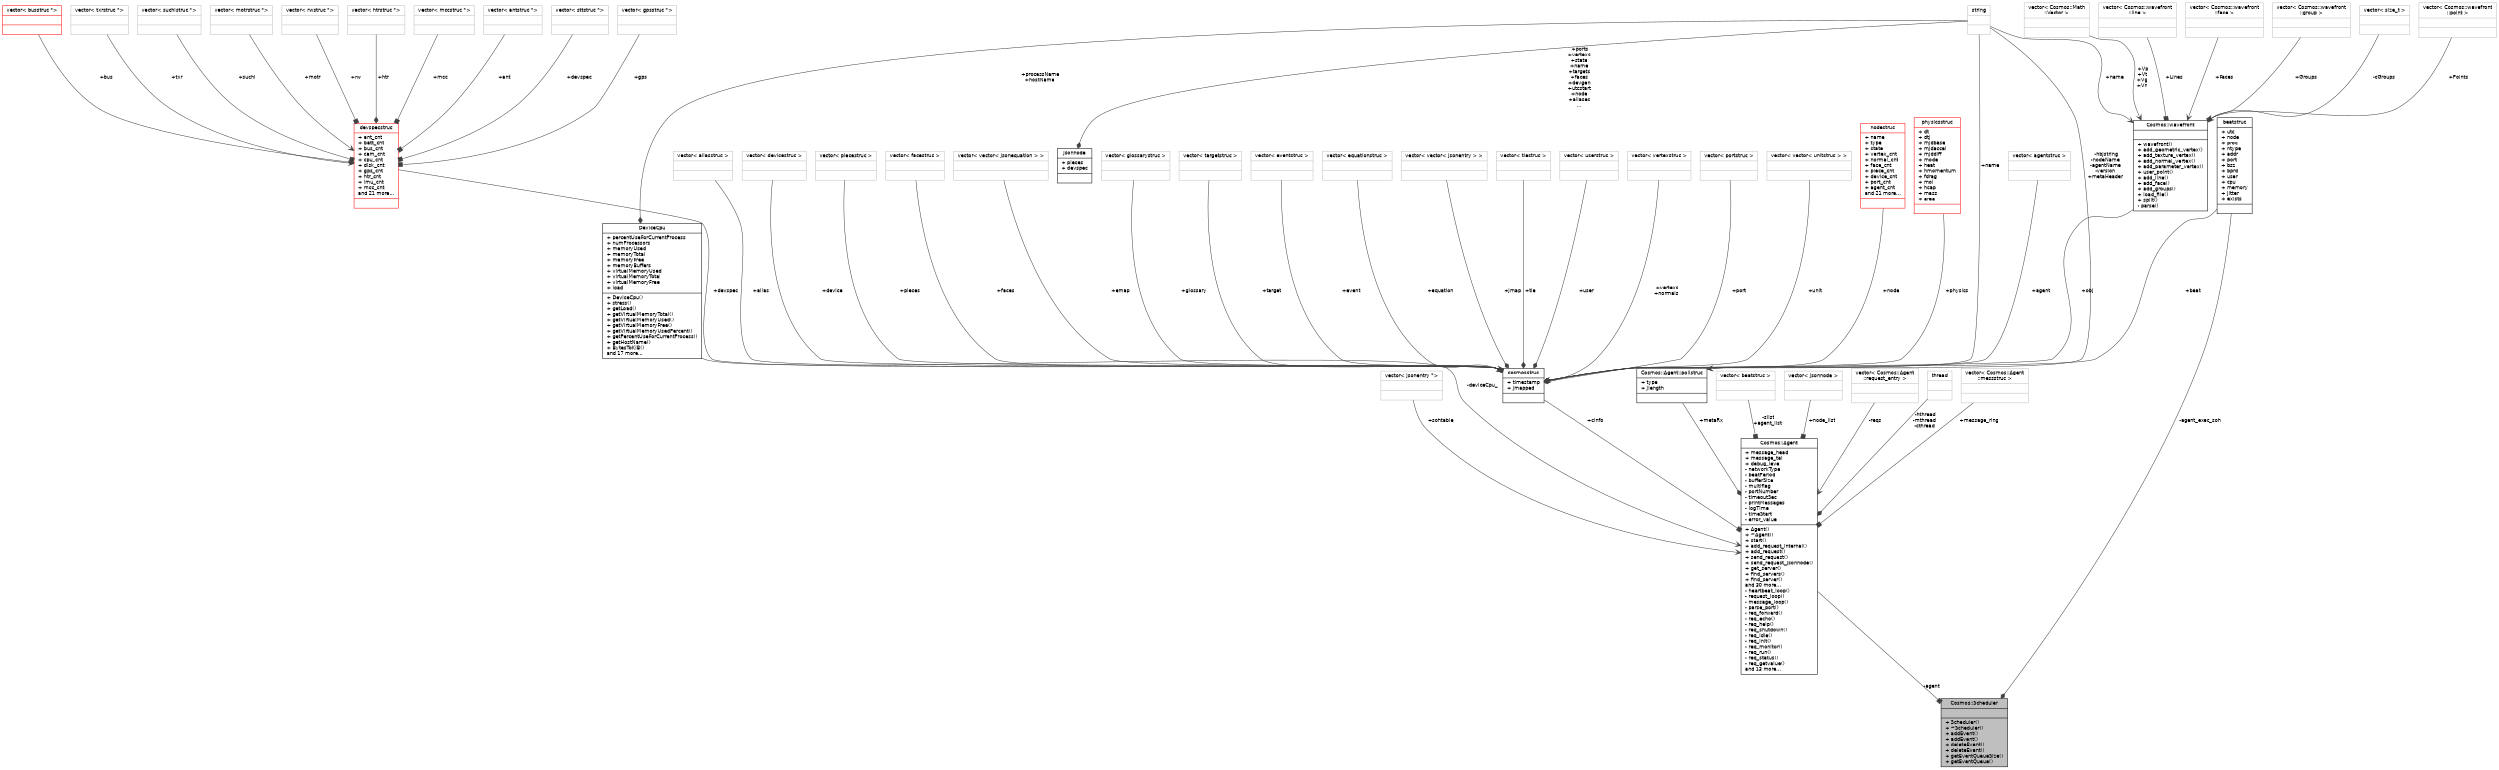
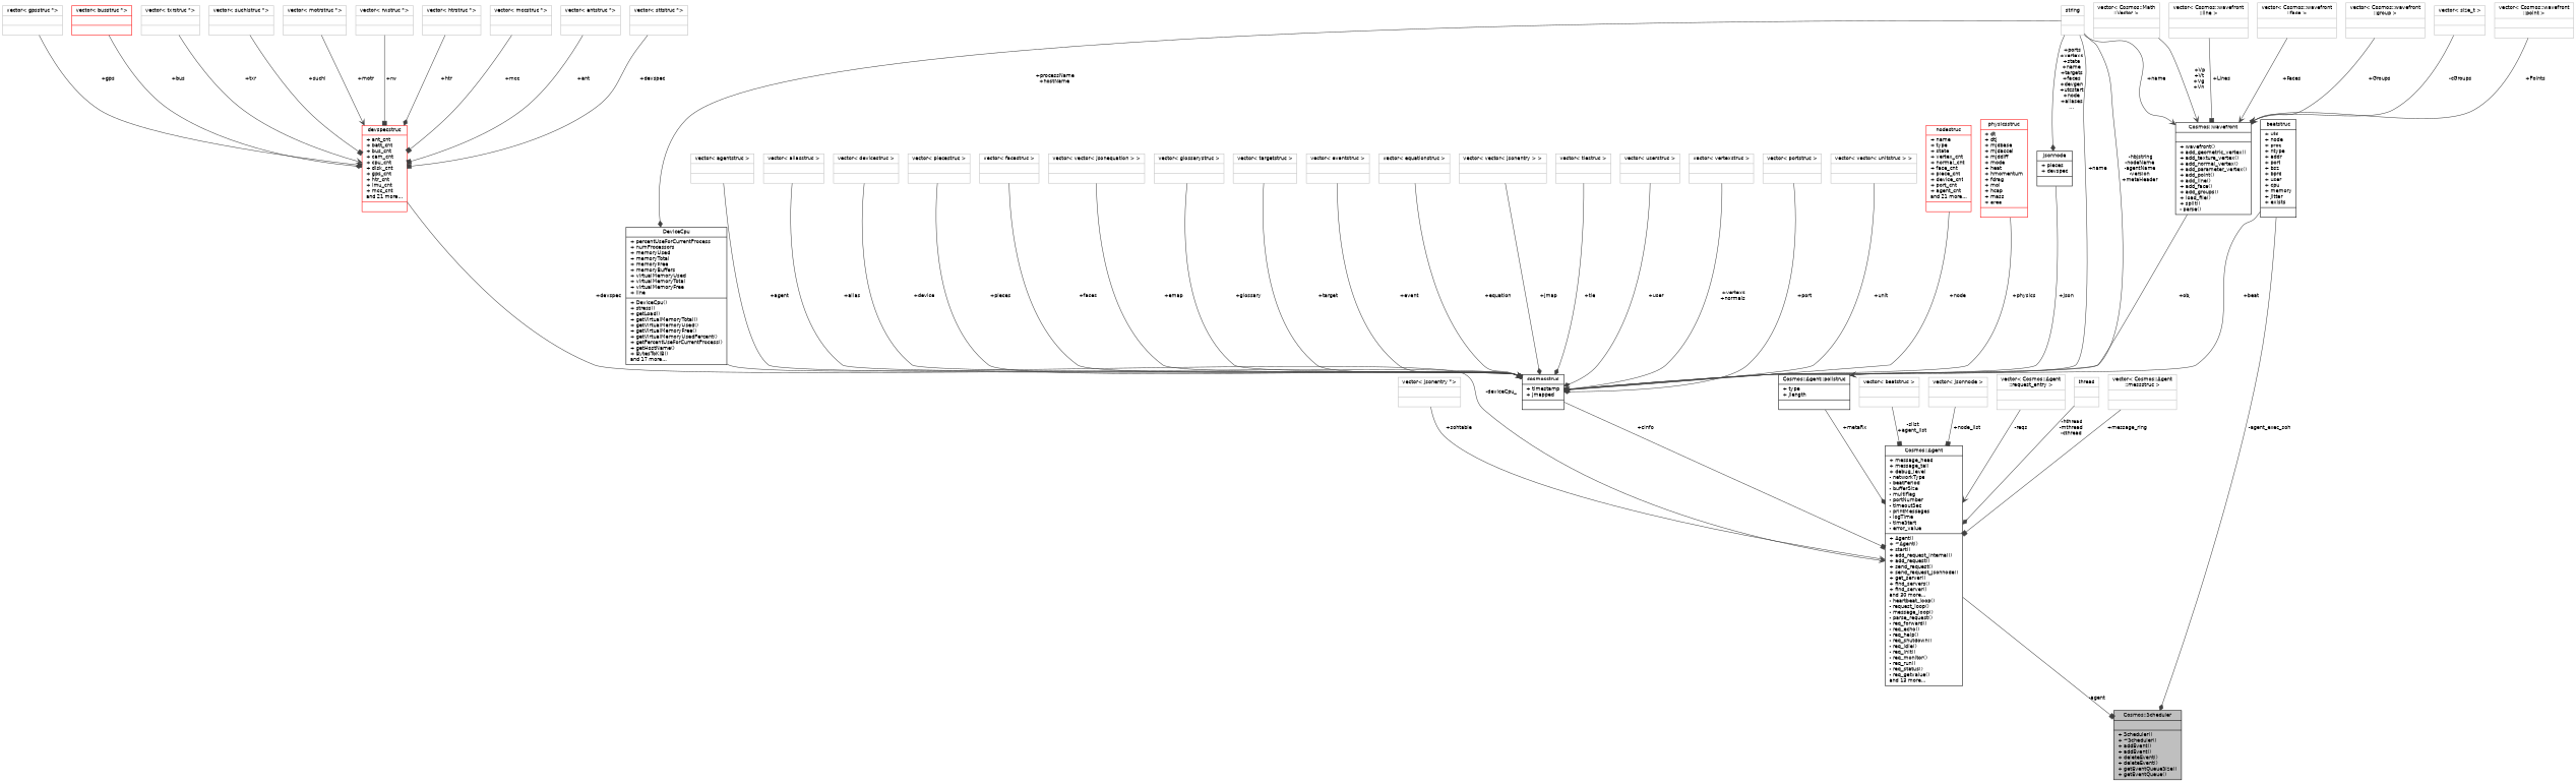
  digraph {
    node [color=grey75 fillcolor=white fontname=Helvetica fontsize=10 shape=record style=filled]
    edge [arrowhead=diamond color=grey25 fontname=Helvetica fontsize=10 labelfontname=Helvetica labelfontsize=10 style=solid]
    n1 [color=black fillcolor=grey75 fontcolor=black height=0.2 label="{Cosmos::Scheduler\n||+ Scheduler()\l+ ~Scheduler()\l+ addEvent()\l+ addEvent()\l+ deleteEvent()\l+ deleteEvent()\l+ getEventQueueSize()\l+ getEventQueue()\l}" width=0.4]
-   n2 [color=black height=0.2 label="{Cosmos::Agent\n|+ message_head\l+ message_tail\l+ debug_level\l- networkType\l- beatPeriod\l- bufferSize\l- multiflag\l- portNumber\l- timeoutSec\l- printMessages\l- logTime\l- timeStart\l- error_value\l|+ Agent()\l+ ~Agent()\l+ start()\l+ add_request_internal()\l+ add_request()\l+ send_request()\l+ send_request_jsonnode()\l+ get_server()\l+ find_servers()\l+ find_server()\land 30 more...\l- heartbeat_loop()\l- request_loop()\l- message_loop()\l- parse_port()\l- req_forward()\l- req_echo()\l- req_help()\l- req_shutdown()\l- req_idle()\l- req_init()\l- req_monitor()\l- req_run()\l- req_status()\l- req_getvalue()\land 13 more...\l}" width=0.4]
+   n2 [color=black height=0.2 label="{Cosmos::Agent\n|+ message_head\l+ message_tail\l+ debug_level\l- networkType\l- beatPeriod\l- bufferSize\l- multiflag\l- portNumber\l- timeoutSec\l- printMessages\l- logTime\l- timeStart\l- error_value\l|+ Agent()\l+ ~Agent()\l+ start()\l+ add_request_internal()\l+ add_request()\l+ send_request()\l+ send_request_jsonnode()\l+ get_server()\l+ find_servers()\l+ find_server()\land 30 more...\l- heartbeat_loop()\l- request_loop()\l- message_loop()\l- parse_request()\l- req_forward()\l- req_echo()\l- req_help()\l- req_shutdown()\l- req_idle()\l- req_init()\l- req_monitor()\l- req_run()\l- req_status()\l- req_getvalue()\land 13 more...\l}" width=0.4]
    n3 [height=0.2 label="{vector\< beatstruc \>\n||}" width=0.4]
    n4 [height=0.2 label="{vector\< jsonentry *\>\n||}" width=0.4]
-   n5 [color=black height=0.2 label="{DeviceCpu\n|+ percentUseForCurrentProcess\l+ numProcessors\l+ memoryUsed\l+ memoryTotal\l+ memoryFree\l+ memoryBuffers\l+ virtualMemoryUsed\l+ virtualMemoryTotal\l+ virtualMemoryFree\l+ load\l|+ DeviceCpu()\l+ stress()\l+ getLoad()\l+ getVirtualMemoryTotal()\l+ getVirtualMemoryUsed()\l+ getVirtualMemoryFree()\l+ getVirtualMemoryUsedPercent()\l+ getPercentUseForCurrentProcess()\l+ getHostName()\l+ BytesToKiB()\land 17 more...\l}" width=0.4]
+   n5 [color=black height=0.2 label="{DeviceCpu\n|+ percentUseForCurrentProcess\l+ numProcessors\l+ memoryUsed\l+ memoryTotal\l+ memoryFree\l+ memoryBuffers\l+ virtualMemoryUsed\l+ virtualMemoryTotal\l+ virtualMemoryFree\l+ line\l|+ DeviceCpu()\l+ stress()\l+ getLoad()\l+ getVirtualMemoryTotal()\l+ getVirtualMemoryUsed()\l+ getVirtualMemoryFree()\l+ getVirtualMemoryUsedPercent()\l+ getPercentUseForCurrentProcess()\l+ getHostName()\l+ BytesToKiB()\land 17 more...\l}" width=0.4]
    n6 [height=0.2 label="{string\n||}" width=0.4]
    n7 [color=black height=0.2 label="{cosmosstruc\n|+ timestamp\l+ jmapped\l|}" width=0.4]
    n8 [color=black height=0.2 label="{jsonnode\n|+ pieces\l+ devspec\l|}" width=0.4]
-   n9 [color=black height=0.2 label="{Cosmos::wavefront\n||+ wavefront()\l+ add_geometric_vertex()\l+ add_texture_vertex()\l+ add_normal_vertex()\l+ add_parameter_vertex()\l+ user_point()\l+ add_line()\l+ add_face()\l+ add_groups()\l+ load_file()\l+ split()\l- parse()\l}" width=0.4]
+   n9 [color=black height=0.2 label="{Cosmos::wavefront\n||+ wavefront()\l+ add_geometric_vertex()\l+ add_texture_vertex()\l+ add_normal_vertex()\l+ add_parameter_vertex()\l+ add_point()\l+ add_line()\l+ add_face()\l+ add_groups()\l+ load_file()\l+ split()\l- parse()\l}" width=0.4]
    n10 [color=black height=0.2 label="{Cosmos::Agent::pollstruc\n|+ type\l+ jlength\l|}" width=0.4]
    n11 [height=0.2 label="{vector\< jsonnode \>\n||}" width=0.4]
    n12 [height=0.2 label="{vector\< agentstruc \>\n||}" width=0.4]
    n13 [height=0.2 label="{vector\< aliasstruc \>\n||}" width=0.4]
    n14 [height=0.2 label="{vector\< devicestruc \>\n||}" width=0.4]
    n15 [height=0.2 label="{vector\< piecestruc \>\n||}" width=0.4]
    n16 [height=0.2 label="{vector\< facestruc \>\n||}" width=0.4]
    n17 [height=0.2 label="{vector\< Cosmos::wavefront\l::line \>\n||}" width=0.4]
    n18 [height=0.2 label="{vector\< Cosmos::wavefront\l::face \>\n||}" width=0.4]
    n19 [height=0.2 label="{vector\< Cosmos::wavefront\l::group \>\n||}" width=0.4]
    n20 [height=0.2 label="{vector\< size_t \>\n||}" width=0.4]
    n21 [height=0.2 label="{vector\< Cosmos::wavefront\l::point \>\n||}" width=0.4]
    n22 [height=0.2 label="{vector\< Cosmos::Math\l::Vector \>\n||}" width=0.4]
    n23 [height=0.2 label="{vector\< vector\< jsonequation \> \>\n||}" width=0.4]
    n24 [color=red height=0.2 label="{devspecstruc\n|+ ant_cnt\l+ batt_cnt\l+ bus_cnt\l+ cam_cnt\l+ cpu_cnt\l+ disk_cnt\l+ gps_cnt\l+ htr_cnt\l+ imu_cnt\l+ mcc_cnt\land 21 more...\l|}" width=0.4]
    n25 [height=0.2 label="{vector\< sttstruc *\>\n||}" width=0.4]
    n26 [height=0.2 label="{vector\< gpsstruc *\>\n||}" width=0.4]
    n27 [color=red height=0.2 label="{vector\< busstruc *\>\n||}" width=0.4]
    n28 [height=0.2 label="{vector\< txrstruc *\>\n||}" width=0.4]
    n29 [height=0.2 label="{vector\< suchistruc *\>\n||}" width=0.4]
    n30 [height=0.2 label="{vector\< motrstruc *\>\n||}" width=0.4]
    n31 [height=0.2 label="{vector\< rwstruc *\>\n||}" width=0.4]
    n32 [height=0.2 label="{vector\< htrstruc *\>\n||}" width=0.4]
    n33 [height=0.2 label="{vector\< mccstruc *\>\n||}" width=0.4]
    n34 [height=0.2 label="{vector\< antstruc *\>\n||}" width=0.4]
    n35 [height=0.2 label="{vector\< glossarystruc \>\n||}" width=0.4]
    n36 [height=0.2 label="{vector\< targetstruc \>\n||}" width=0.4]
    n37 [height=0.2 label="{vector\< eventstruc \>\n||}" width=0.4]
    n38 [height=0.2 label="{vector\< equationstruc \>\n||}" width=0.4]
    n39 [height=0.2 label="{vector\< vector\< jsonentry \> \>\n||}" width=0.4]
    n40 [height=0.2 label="{vector\< tlestruc \>\n||}" width=0.4]
    n41 [height=0.2 label="{vector\< userstruc \>\n||}" width=0.4]
    n42 [height=0.2 label="{vector\< vertexstruc \>\n||}" width=0.4]
    n43 [height=0.2 label="{vector\< portstruc \>\n||}" width=0.4]
    n44 [height=0.2 label="{vector\< vector\< unitstruc \> \>\n||}" width=0.4]
    n45 [color=red height=0.2 label="{nodestruc\n|+ name\l+ type\l+ state\l+ vertex_cnt\l+ normal_cnt\l+ face_cnt\l+ piece_cnt\l+ device_cnt\l+ port_cnt\l+ agent_cnt\land 21 more...\l|}" width=0.4]
    n46 [color=red height=0.2 label="{physicsstruc\n|+ dt\l+ dtj\l+ mjdbase\l+ mjdaccel\l+ mjddiff\l+ mode\l+ heat\l+ hmomentum\l+ fdrag\l+ moi\l+ hcap\l+ mass\l+ area\l|}" width=0.4]
    n47 [height=0.2 label="{vector\< Cosmos::Agent\l::request_entry \>\n||}" width=0.4]
    n48 [color=black height=0.2 label="{beatstruc\n|+ utc\l+ node\l+ proc\l+ ntype\l+ addr\l+ port\l+ bsz\l+ bprd\l+ user\l+ cpu\l+ memory\l+ jitter\l+ exists\l|}" width=0.4]
    n49 [height=0.2 label="{thread\n||}" width=0.4]
    n50 [height=0.2 label="{vector\< Cosmos::Agent\l::messstruc \>\n||}" width=0.4]
    n2 -> n1 [arrowhead=box label=" -agent"]
    n3 -> n2 [arrowhead=box label=" -slist\n+agent_list"]
    n4 -> n2 [arrowhead=vee label=" +sohtable"]
    n5 -> n2 [arrowhead=vee label=" -deviceCpu_"]
    n6 -> n5 [label=" +processName\n+hostName"]
    n6 -> n7 [arrowhead=vee label=" +name"]
    n6 -> n8 [label=" +ports\n+vertexs\n+state\n+name\n+targets\n+faces\n+devgen\n+utcstart\n+node\n+aliases\n..."]
    n6 -> n9 [arrowhead=vee label=" +name"]
    n6 -> n10 [arrowhead=vee label=" -hbjstring\n-nodeName\n-agentName\n-version\n+metaHeader"]
    n7 -> n2 [arrowhead=box label=" +cinfo"]
+   n8 -> n7 [arrowhead=box label=" +json"]
    n9 -> n7 [label=" +obj"]
    n10 -> n2 [label=" +metaRx"]
    n11 -> n2 [arrowhead=box label=" +node_list"]
    n12 -> n7 [label=" +agent"]
    n13 -> n7 [arrowhead=box label=" +alias"]
    n14 -> n7 [arrowhead=vee label=" +device"]
    n15 -> n7 [arrowhead=box label=" +pieces"]
    n16 -> n7 [label=" +faces"]
    n17 -> n9 [arrowhead=box label=" +Lines"]
    n18 -> n9 [arrowhead=vee label=" +Faces"]
    n19 -> n9 [arrowhead=vee label=" +Groups"]
    n20 -> n9 [arrowhead=box label=" -cGroups"]
    n21 -> n9 [arrowhead=vee label=" +Points"]
    n22 -> n9 [arrowhead=vee label=" +Vp\n+Vt\n+Vg\n+Vn"]
    n23 -> n7 [arrowhead=vee label=" +emap"]
    n24 -> n7 [label=" +devspec"]
    n25 -> n24 [arrowhead=box label=" +devspec"]
    n26 -> n24 [arrowhead=box label=" +gps"]
    n27 -> n24 [label=" +bus"]
    n28 -> n24 [arrowhead=vee label=" +txr"]
    n29 -> n24 [arrowhead=box label=" +suchi"]
    n30 -> n24 [arrowhead=vee label=" +motr"]
    n31 -> n24 [arrowhead=box label=" +rw"]
    n32 -> n24 [label=" +htr"]
    n33 -> n24 [arrowhead=box label=" +mcc"]
    n34 -> n24 [arrowhead=box label=" +ant"]
    n35 -> n7 [arrowhead=vee label=" +glossary"]
    n36 -> n7 [label=" +target"]
    n37 -> n7 [label=" +event"]
    n38 -> n7 [arrowhead=vee label=" +equation"]
    n39 -> n7 [label=" +jmap"]
    n40 -> n7 [label=" +tle"]
    n41 -> n7 [label=" +user"]
    n42 -> n7 [label=" +vertexs\n+normals"]
    n43 -> n7 [label=" +port"]
    n44 -> n7 [label=" +unit"]
    n45 -> n7 [label=" +node"]
    n46 -> n7 [arrowhead=vee label=" +physics"]
    n47 -> n2 [arrowhead=vee label=" -reqs"]
    n48 -> n1 [label=" -agent_exec_soh"]
    n48 -> n10 [arrowhead=vee label=" +beat"]
    n49 -> n2 [label=" -hthread\n-mthread\n-cthread"]
    n50 -> n2 [arrowhead=box label=" +message_ring"]
  }
